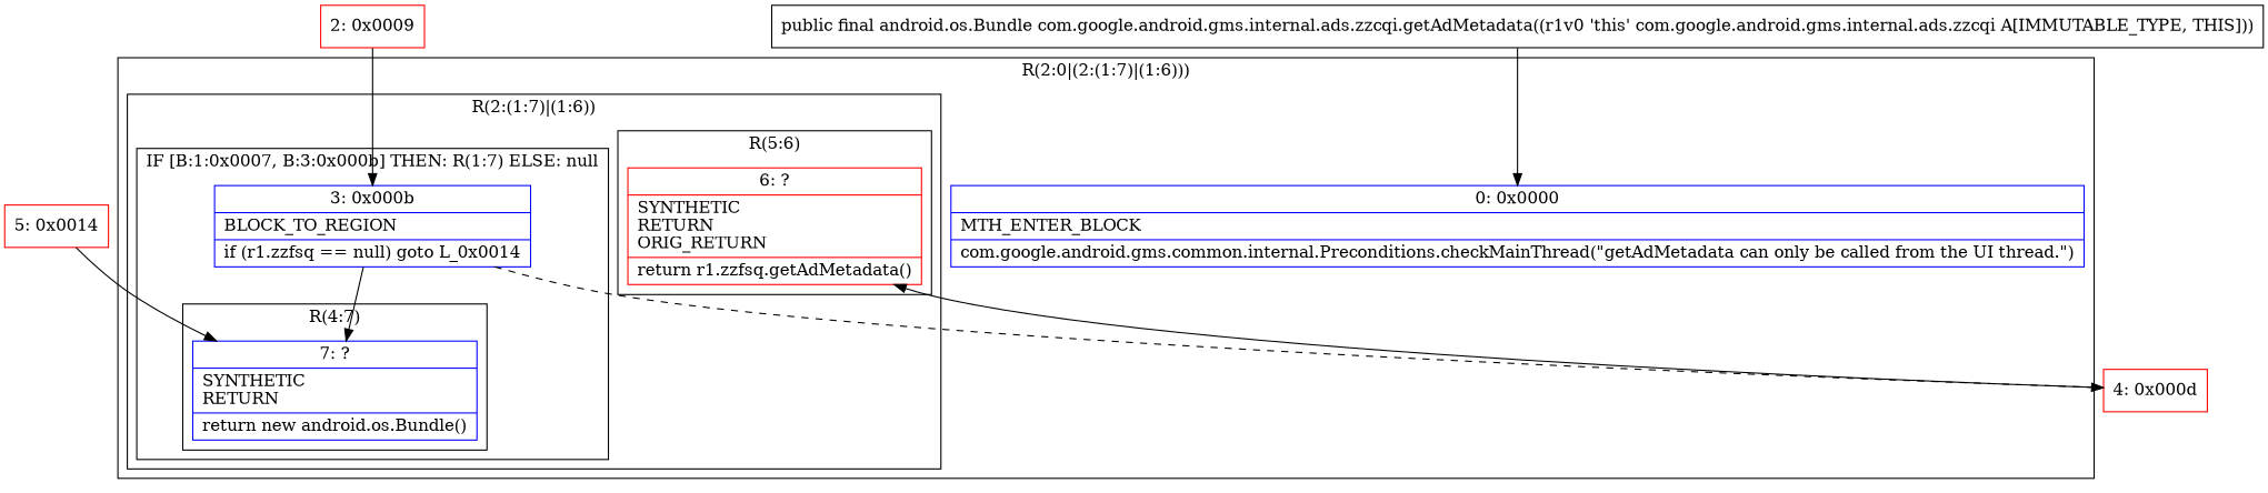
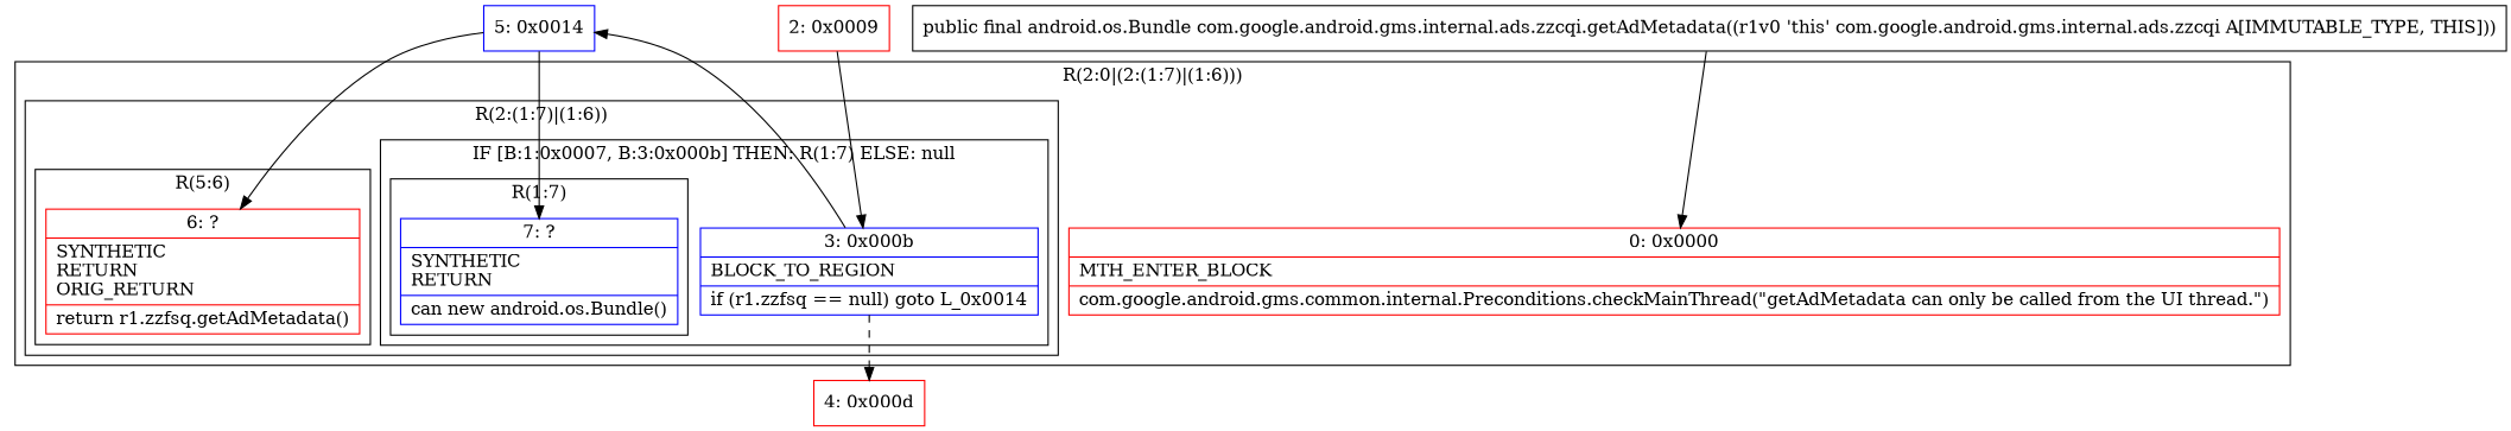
  digraph {
    node [color=red shape=record]
-   n1 [color=blue label="{7\:\ ?|SYNTHETIC\lRETURN\l|return new android.os.Bundle()\l}"]
+   n1 [color=blue label="{7\:\ ?|SYNTHETIC\lRETURN\l|can new android.os.Bundle()\l}"]
    n2 [color=blue label="{3\:\ 0x000b|BLOCK_TO_REGION\l|if (r1.zzfsq == null) goto L_0x0014\l}"]
    n3 [label="{6\:\ ?|SYNTHETIC\lRETURN\lORIG_RETURN\l|return r1.zzfsq.getAdMetadata()\l}"]
-   n4 [color=blue label="{0\:\ 0x0000|MTH_ENTER_BLOCK\l|com.google.android.gms.common.internal.Preconditions.checkMainThread(\"getAdMetadata can only be called from the UI thread.\")\l}"]
-   n5 [label="{5\:\ 0x0014}"]
+   n4 [label="{0\:\ 0x0000|MTH_ENTER_BLOCK\l|com.google.android.gms.common.internal.Preconditions.checkMainThread(\"getAdMetadata can only be called from the UI thread.\")\l}"]
+   n5 [color=blue label="{5\:\ 0x0014}"]
    n6 [label="{4\:\ 0x000d}"]
    n7 [label="{2\:\ 0x0009}"]
    n8 [label="{public final android.os.Bundle com.google.android.gms.internal.ads.zzcqi.getAdMetadata((r1v0 'this' com.google.android.gms.internal.ads.zzcqi A[IMMUTABLE_TYPE, THIS])) }" color=""]
    subgraph cluster_1 {
      label="R(2:0|(2:(1:7)|(1:6)))"
      n4
      subgraph cluster_2 {
        label="R(2:(1:7)|(1:6))"
        subgraph cluster_3 {
          label="IF [B:1:0x0007, B:3:0x000b] THEN: R(1:7) ELSE: null"
          n2
          subgraph cluster_4 {
-           label="R(4:7)"
+           label="R(1:7)"
            n1
          }
        }
        subgraph cluster_5 {
          label="R(5:6)"
          n3
        }
      }
    }
-   n2 -> n1
+   n2 -> n5
    n2 -> n6 [style=dashed]
    n5 -> n1
-   n6 -> n3
+   n5 -> n3
    n7 -> n2
    n8 -> n4
  }
